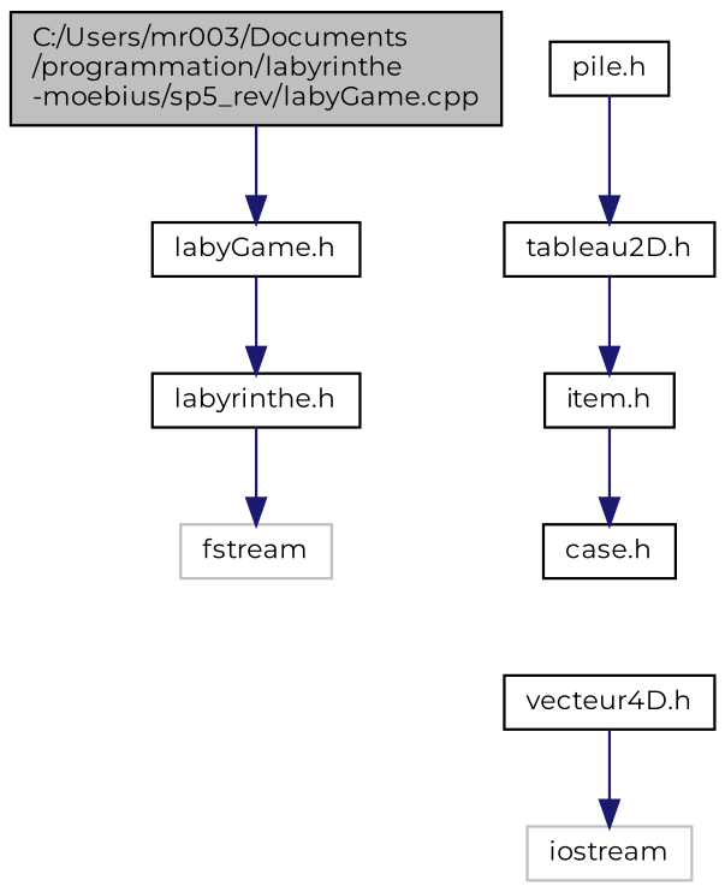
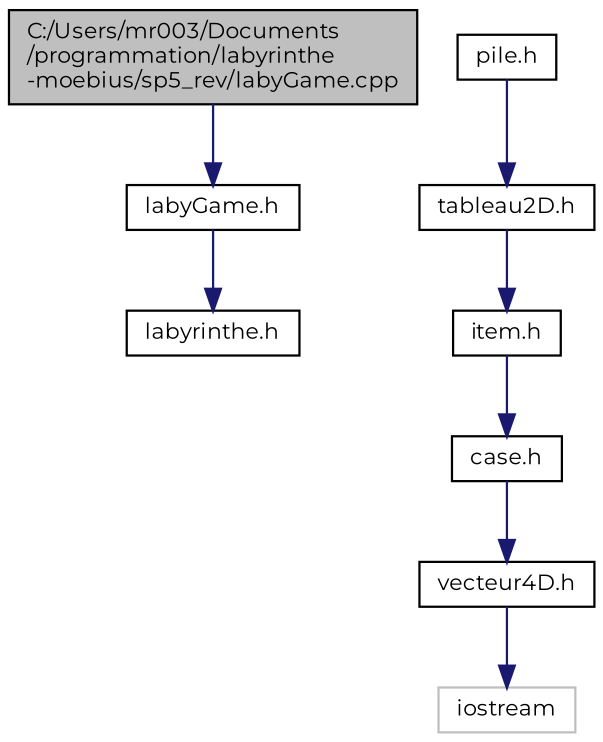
  digraph {
    fontname=Montserrat
    node [color=black fillcolor=white fontname=Montserrat fontsize=10 shape=record style=filled]
    edge [color=midnightblue fontname=Montserrat fontsize=10 labelfontname=Helvetica labelfontsize=10 style=solid]
    n1 [fillcolor=grey75 fontcolor=black height=0.2 label="C:/Users/mr003/Documents\l/programmation/labyrinthe\l-moebius/sp5_rev/labyGame.cpp" width=0.4]
    n2 [height=0.2 label="labyGame.h" width=0.4]
    n3 [height=0.2 label="labyrinthe.h" width=0.4]
-   n4 [color=grey75 height=0.2 label=fstream width=0.4]
    n5 [height=0.2 label="pile.h" width=0.4]
    n6 [height=0.2 label="tableau2D.h" width=0.4]
    n7 [height=0.2 label="item.h" width=0.4]
    n8 [height=0.2 label="case.h" width=0.4]
    n9 [height=0.2 label="vecteur4D.h" width=0.4]
    n10 [color=grey75 height=0.2 label=iostream width=0.4]
    n1 -> n2
    n2 -> n3
-   n3 -> n4
    n5 -> n6
    n6 -> n7
    n7 -> n8
+   n8 -> n9
    n9 -> n10
  }
